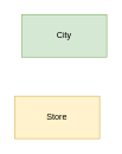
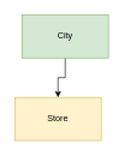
  <mxCell id="0" />
  <mxCell id="1" parent="0" />
  <mxCell id="2" value="Store" style="rounded=0;whiteSpace=wrap;html=1;fillColor=#fff2cc;strokeColor=#d6b656;" vertex="1" parent="1"><mxGeometry x="20" y="135" width="120" height="60" as="geometry" /></mxCell>
+ <mxCell id="3" style="edgeStyle=orthogonalEdgeStyle;rounded=0;orthogonalLoop=1;jettySize=auto;html=1;entryX=0.5;entryY=0;entryDx=0;entryDy=0;" edge="1" parent="1" source="4" target="2"><mxGeometry relative="1" as="geometry" /></mxCell>
  <mxCell id="4" value="City" style="rounded=0;whiteSpace=wrap;html=1;fillColor=#d5e8d4;strokeColor=#82b366;" vertex="1" parent="1"><mxGeometry x="30" y="20" width="120" height="60" as="geometry" /></mxCell>
